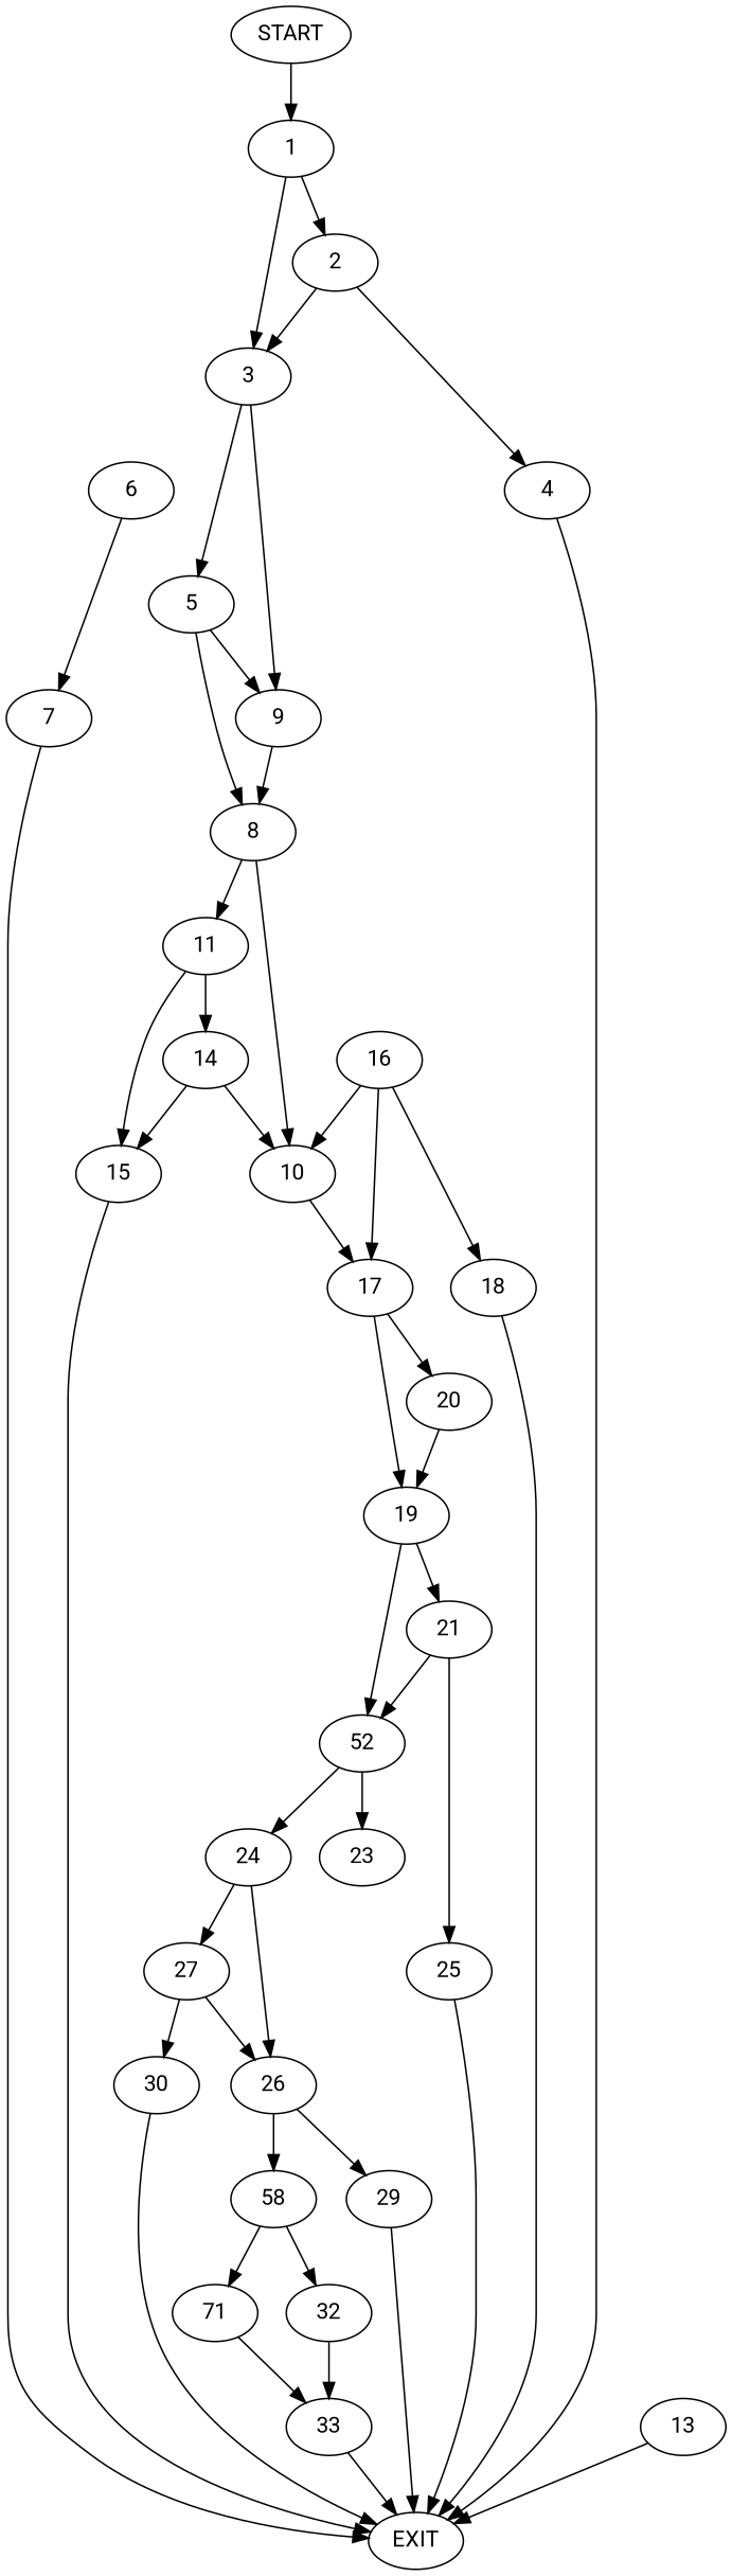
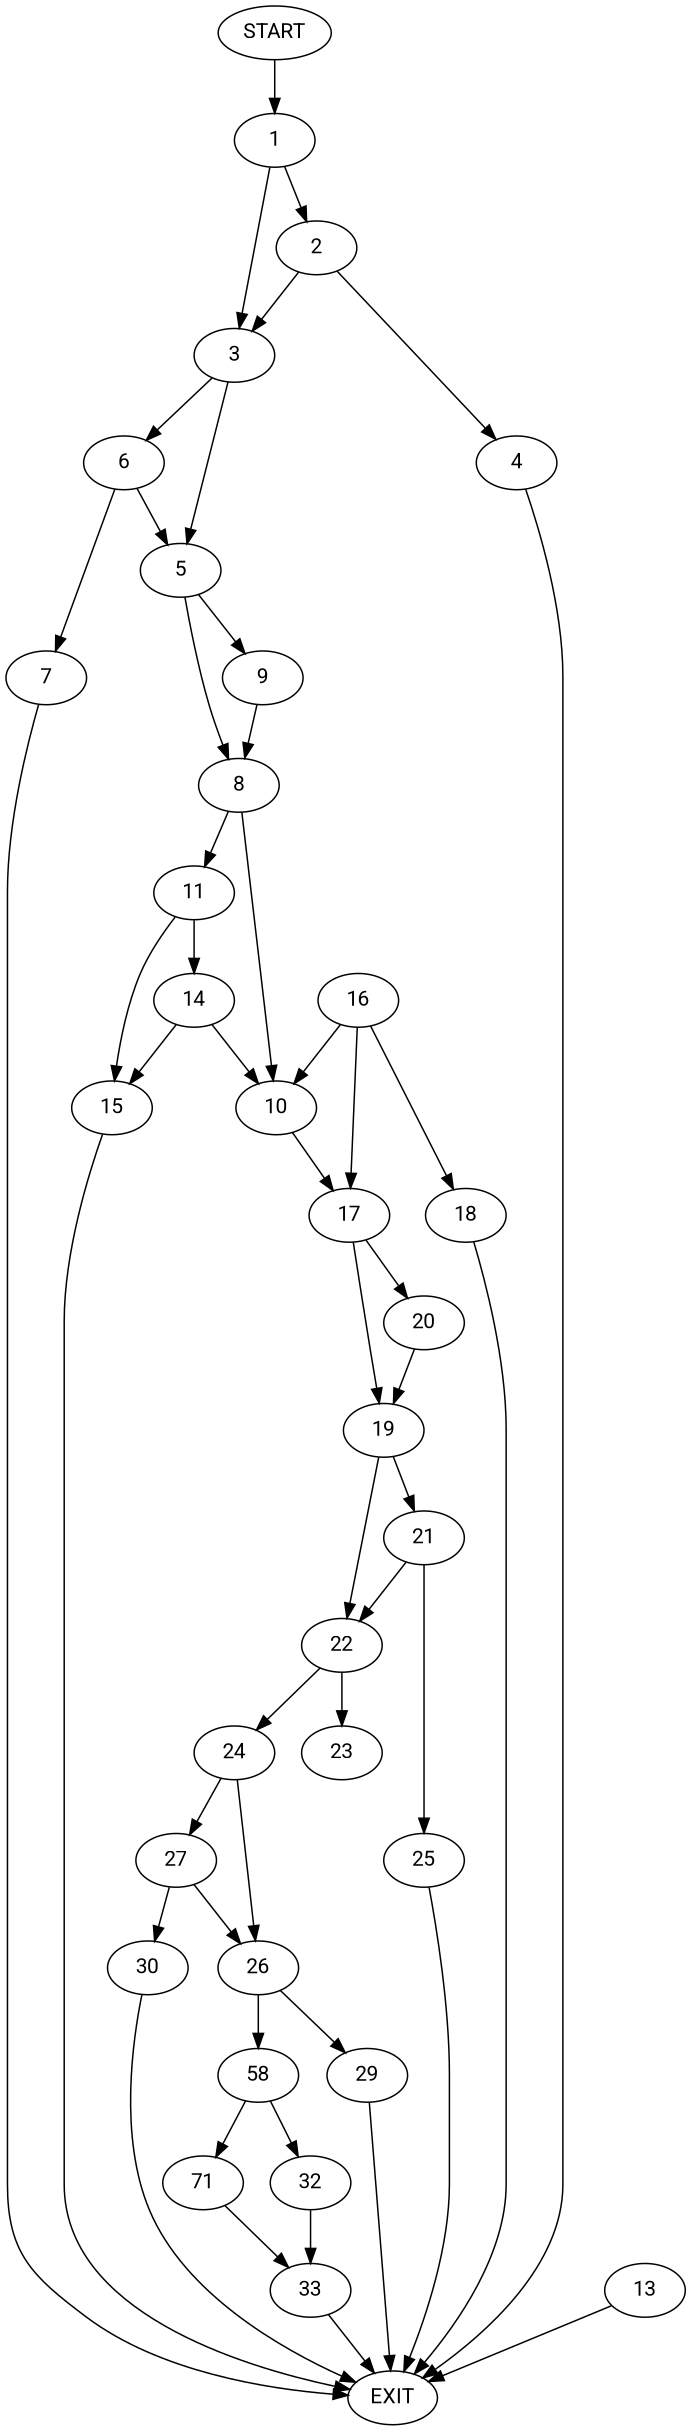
  digraph {
    fontname=Roboto
    node [fontname=Roboto]
    edge [fontname=Roboto]
    n1 [label=START]
    1
    2
    3
    n5 [label=EXIT]
    4
    5
    6
    8
    9
    7
    10
    11
    17
    14
    15
    16
    18
    19
    20
    13
    21
-   22 [label=52]
+   22
    25
    23
    24
    26
    27
    n29 [label=58]
    29
    30
    n32 [label=71]
    32
    33
    n1 -> 1
    1 -> 2
    1 -> 3
    2 -> 3
    2 -> 4
    3 -> 5
-   3 -> 9
+   3 -> 6
    4 -> n5
    5 -> 8
    5 -> 9
+   6 -> 5
    6 -> 7
    8 -> 10
    8 -> 11
    9 -> 8
    7 -> n5
    10 -> 17
    11 -> 14
    11 -> 15
    17 -> 19
    17 -> 20
    14 -> 10
    14 -> 15
    15 -> n5
    16 -> 10
    16 -> 17
    16 -> 18
    18 -> n5
    19 -> 21
    19 -> 22
    20 -> 19
    13 -> n5
    21 -> 22
    21 -> 25
    22 -> 23
    22 -> 24
    25 -> n5
    24 -> 26
    24 -> 27
    26 -> n29
    26 -> 29
    27 -> 26
    27 -> 30
    n29 -> n32
    n29 -> 32
    29 -> n5
    30 -> n5
    n32 -> 33
    32 -> 33
    33 -> n5
  }
